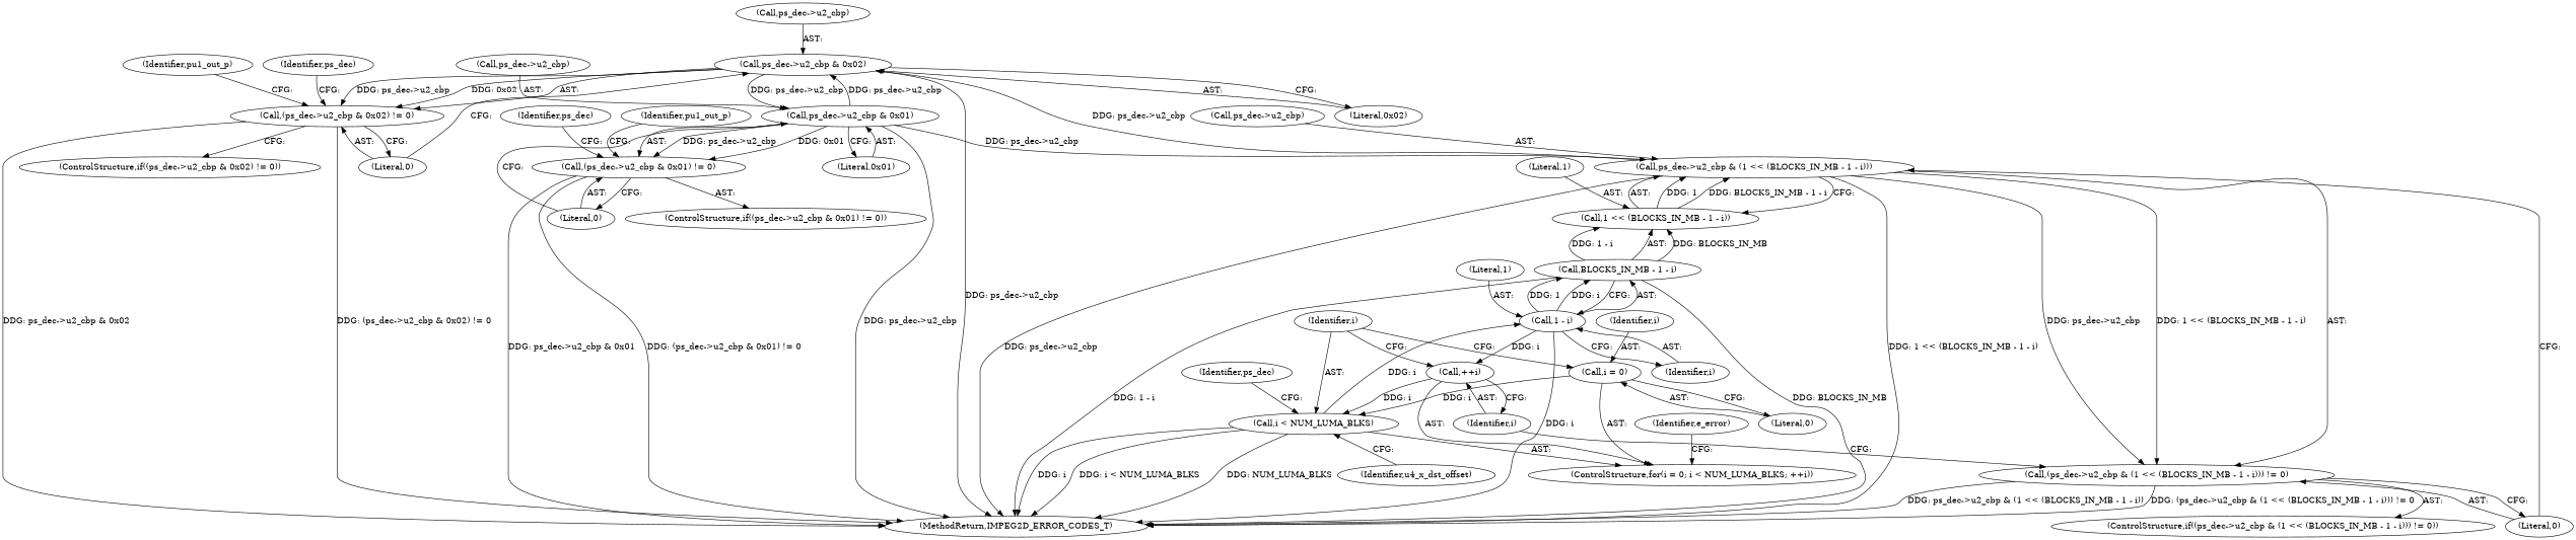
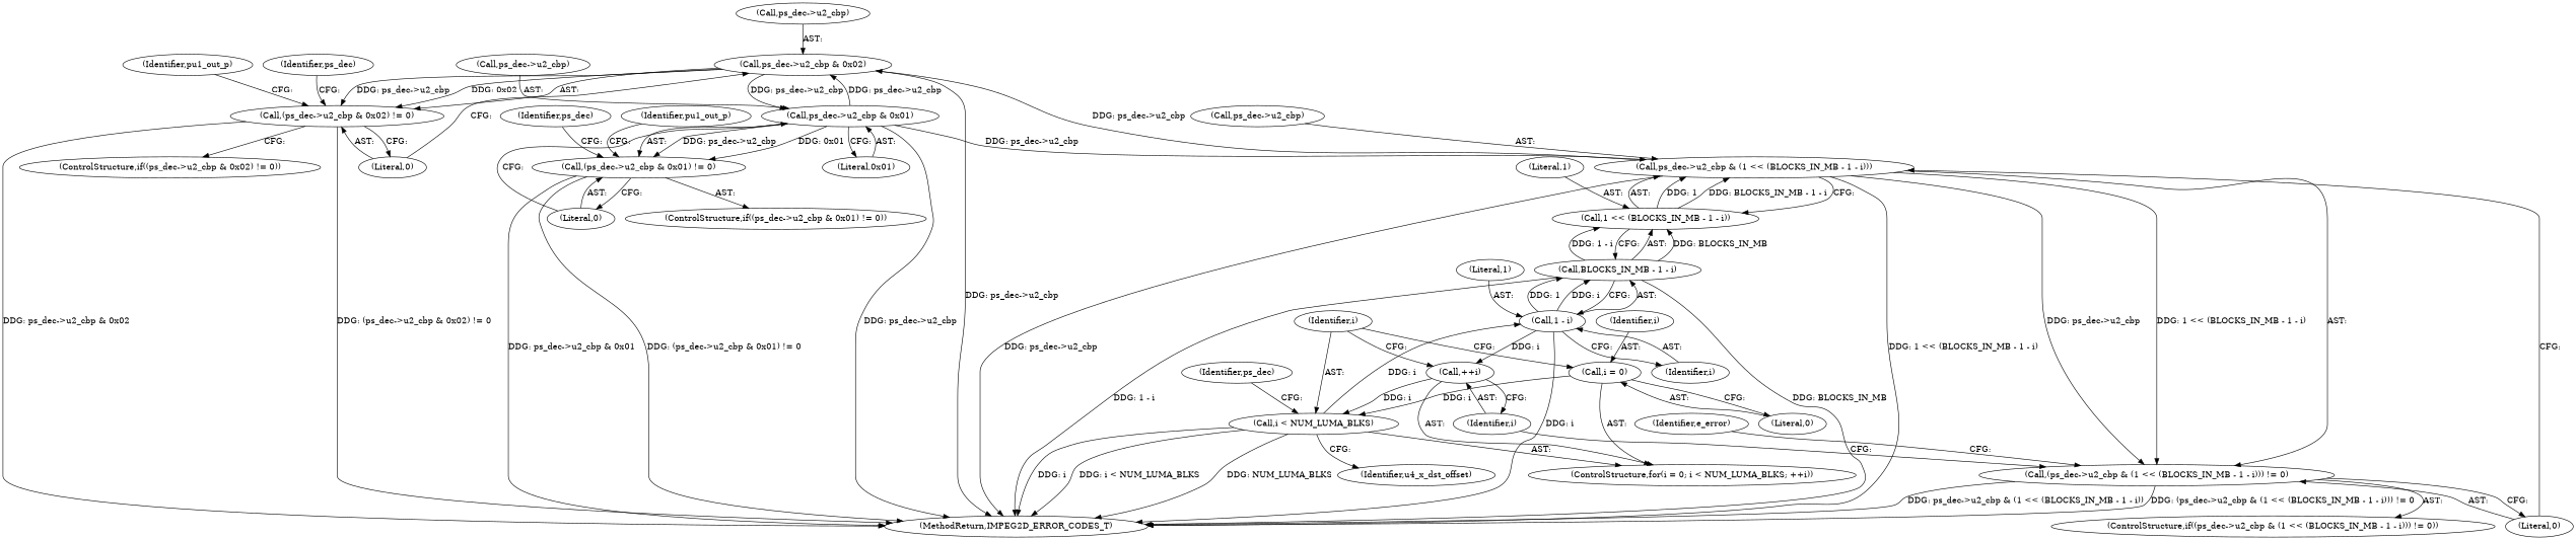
  digraph {
    n1 [label="(Call,ps_dec->u2_cbp & 0x02)"]
    n2 [label="(Call,ps_dec->u2_cbp & 0x01)"]
    n3 [label="(Call,(ps_dec->u2_cbp & 0x02) != 0)"]
-   n4 [label="(Literal,0x02)"]
    n5 [label="(MethodReturn,IMPEG2D_ERROR_CODES_T)"]
    n6 [label="(Call,ps_dec->u2_cbp & (1 << (BLOCKS_IN_MB - 1 - i)))"]
    n7 [label="(Call,(ps_dec->u2_cbp & 0x01) != 0)"]
    n8 [label="(Literal,0x01)"]
    n9 [label="(Literal,0)"]
    n10 [label="(ControlStructure,if((ps_dec->u2_cbp & 0x02) != 0))"]
    n11 [label="(Call,1 << (BLOCKS_IN_MB - 1 - i))"]
    n12 [label="(Call,(ps_dec->u2_cbp & (1 << (BLOCKS_IN_MB - 1 - i))) != 0)"]
    n13 [label="(Literal,0)"]
    n14 [label="(ControlStructure,if((ps_dec->u2_cbp & 0x01) != 0))"]
    n15 [label="(Call,BLOCKS_IN_MB - 1 - i)"]
    n16 [label="(Literal,0)"]
    n17 [label="(ControlStructure,if((ps_dec->u2_cbp & (1 << (BLOCKS_IN_MB - 1 - i))) != 0))"]
    n18 [label="(Call,1 - i)"]
    n19 [label="(Call,++i)"]
    n20 [label="(Identifier,i)"]
    n21 [label="(Call,i < NUM_LUMA_BLKS)"]
    n22 [label="(ControlStructure,for(i = 0; i < NUM_LUMA_BLKS; ++i))"]
    n23 [label="(Identifier,i)"]
    n24 [label="(Call,i = 0)"]
    n25 [label="(Literal,0)"]
    n26 [label="(Identifier,pu1_out_p)"]
    n27 [label="(Identifier,ps_dec)"]
    n28 [label="(Call,ps_dec->u2_cbp)"]
    n29 [label="(Call,ps_dec->u2_cbp)"]
    n30 [label="(Identifier,ps_dec)"]
    n31 [label="(Call,ps_dec->u2_cbp)"]
    n32 [label="(Identifier,i)"]
    n33 [label="(Identifier,e_error)"]
    n34 [label="(Identifier,pu1_out_p)"]
    n35 [label="(Identifier,u4_x_dst_offset)"]
    n36 [label="(Literal,1)"]
    n37 [label="(Identifier,ps_dec)"]
    n38 [label="(Identifier,i)"]
    n39 [label="(Literal,1)"]
    n1 -> n2 [label="DDG: ps_dec->u2_cbp"]
    n1 -> n3 [label="AST: "]
    n1 -> n3 [label="DDG: ps_dec->u2_cbp"]
    n1 -> n3 [label="DDG: 0x02"]
-   n1 -> n4 [label="CFG: "]
    n1 -> n5 [label="DDG: ps_dec->u2_cbp"]
    n2 -> n1 [label="DDG: ps_dec->u2_cbp"]
    n2 -> n5 [label="DDG: ps_dec->u2_cbp"]
    n2 -> n6 [label="DDG: ps_dec->u2_cbp"]
    n2 -> n7 [label="AST: "]
    n2 -> n7 [label="DDG: ps_dec->u2_cbp"]
    n2 -> n7 [label="DDG: 0x01"]
    n2 -> n8 [label="CFG: "]
    n3 -> n5 [label="DDG: ps_dec->u2_cbp & 0x02"]
    n3 -> n5 [label="DDG: (ps_dec->u2_cbp & 0x02) != 0"]
    n3 -> n9 [label="CFG: "]
    n3 -> n10 [label="CFG: "]
-   n4 -> n1 [label="AST: "]
    n6 -> n1 [label="DDG: ps_dec->u2_cbp"]
    n6 -> n5 [label="DDG: 1 << (BLOCKS_IN_MB - 1 - i)"]
    n6 -> n5 [label="DDG: ps_dec->u2_cbp"]
    n6 -> n11 [label="CFG: "]
    n6 -> n12 [label="AST: "]
    n6 -> n12 [label="DDG: ps_dec->u2_cbp"]
    n6 -> n12 [label="DDG: 1 << (BLOCKS_IN_MB - 1 - i)"]
    n7 -> n5 [label="DDG: (ps_dec->u2_cbp & 0x01) != 0"]
    n7 -> n5 [label="DDG: ps_dec->u2_cbp & 0x01"]
    n7 -> n13 [label="CFG: "]
    n7 -> n14 [label="AST: "]
    n8 -> n2 [label="AST: "]
    n9 -> n1 [label="CFG: "]
    n9 -> n3 [label="AST: "]
    n11 -> n6 [label="AST: "]
    n11 -> n6 [label="DDG: 1"]
    n11 -> n6 [label="DDG: BLOCKS_IN_MB - 1 - i"]
+   n11 -> n15 [label="CFG: "]
    n12 -> n5 [label="DDG: ps_dec->u2_cbp & (1 << (BLOCKS_IN_MB - 1 - i))"]
    n12 -> n5 [label="DDG: (ps_dec->u2_cbp & (1 << (BLOCKS_IN_MB - 1 - i))) != 0"]
    n12 -> n16 [label="CFG: "]
    n12 -> n17 [label="AST: "]
    n13 -> n2 [label="CFG: "]
    n13 -> n7 [label="AST: "]
    n15 -> n5 [label="DDG: BLOCKS_IN_MB"]
    n15 -> n5 [label="DDG: 1 - i"]
    n15 -> n11 [label="AST: "]
    n15 -> n11 [label="DDG: BLOCKS_IN_MB"]
    n15 -> n11 [label="DDG: 1 - i"]
    n15 -> n18 [label="CFG: "]
    n16 -> n6 [label="CFG: "]
    n16 -> n12 [label="AST: "]
    n18 -> n5 [label="DDG: i"]
    n18 -> n15 [label="AST: "]
    n18 -> n15 [label="DDG: 1"]
    n18 -> n15 [label="DDG: i"]
    n18 -> n19 [label="DDG: i"]
    n18 -> n20 [label="CFG: "]
    n19 -> n21 [label="DDG: i"]
    n19 -> n22 [label="AST: "]
    n19 -> n23 [label="CFG: "]
    n20 -> n18 [label="AST: "]
    n21 -> n5 [label="DDG: NUM_LUMA_BLKS"]
    n21 -> n5 [label="DDG: i"]
    n21 -> n5 [label="DDG: i < NUM_LUMA_BLKS"]
    n21 -> n18 [label="DDG: i"]
    n21 -> n22 [label="AST: "]
    n23 -> n12 [label="CFG: "]
    n23 -> n19 [label="AST: "]
    n24 -> n21 [label="DDG: i"]
    n24 -> n22 [label="AST: "]
    n24 -> n25 [label="CFG: "]
    n25 -> n24 [label="AST: "]
    n26 -> n3 [label="CFG: "]
    n27 -> n7 [label="CFG: "]
    n28 -> n6 [label="AST: "]
    n29 -> n1 [label="AST: "]
    n30 -> n21 [label="CFG: "]
    n31 -> n2 [label="AST: "]
    n32 -> n19 [label="CFG: "]
    n32 -> n21 [label="AST: "]
    n32 -> n24 [label="CFG: "]
-   n33 -> n22 [label="CFG: "]
+   n33 -> n12 [label="CFG: "]
    n34 -> n7 [label="CFG: "]
-   n35 -> n21 [label="CFG: "]
+   n21 -> n35 [label="CFG: "]
    n36 -> n18 [label="AST: "]
    n37 -> n3 [label="CFG: "]
    n38 -> n24 [label="AST: "]
    n39 -> n11 [label="AST: "]
  }
